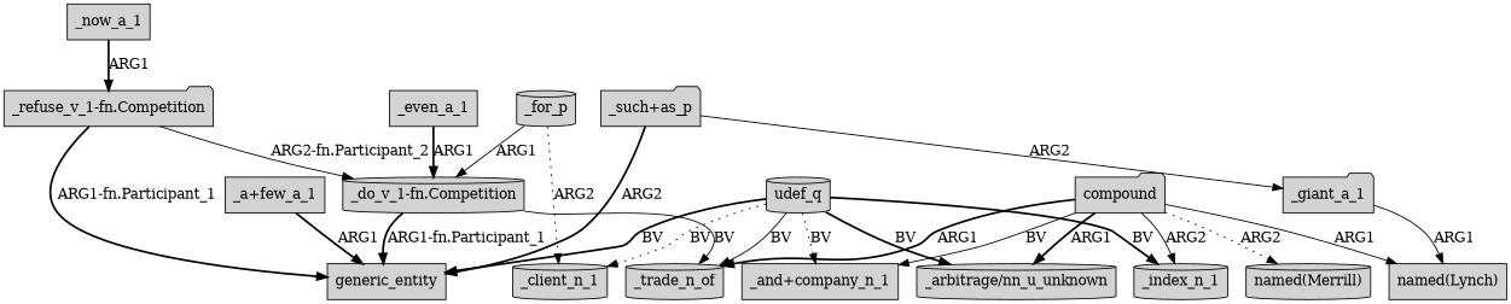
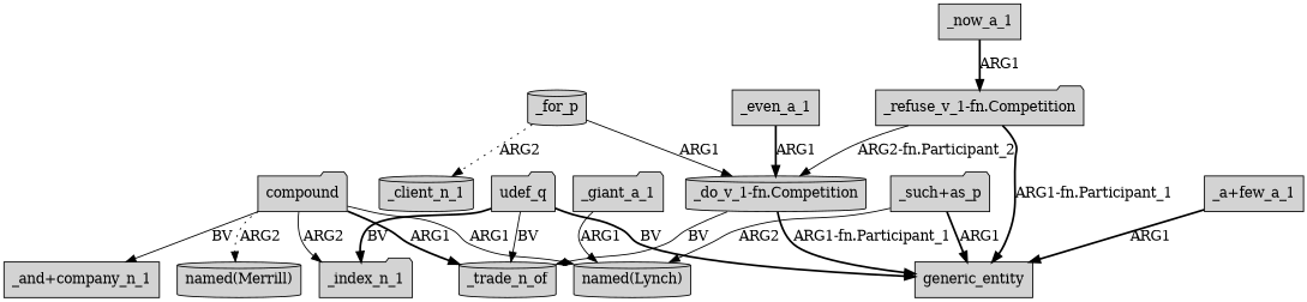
  digraph {
    node [shape=box style=filled]
    edge [style=bold]
    _now_a_1
    "_refuse_v_1-fn.Competition" [shape=folder]
    generic_entity
    "_do_v_1-fn.Competition" [shape=cylinder]
    _trade_n_of [shape=cylinder]
    compound [shape=folder]
    "_and+company_n_1"
    "named(Merrill)" [shape=cylinder]
-   _index_n_1 [shape=cylinder]
-   "named(Lynch)"
-   "_arbitrage/nn_u_unknown" [shape=cylinder]
-   udef_q [shape=cylinder]
+   _index_n_1 [shape=folder]
+   "named(Lynch)" [shape=cylinder]
+   udef_q [shape=folder]
    _client_n_1 [shape=cylinder]
    "_such+as_p" [shape=folder]
    _for_p [shape=cylinder]
    _even_a_1
    "_a+few_a_1"
    _giant_a_1 [shape=folder]
    _now_a_1 -> "_refuse_v_1-fn.Competition" [label=ARG1]
    "_refuse_v_1-fn.Competition" -> generic_entity [label="ARG1-fn.Participant_1"]
    "_refuse_v_1-fn.Competition" -> "_do_v_1-fn.Competition" [label="ARG2-fn.Participant_2" style=solid]
    "_do_v_1-fn.Competition" -> generic_entity [label="ARG1-fn.Participant_1"]
    "_do_v_1-fn.Competition" -> _trade_n_of [label=BV style=solid]
    compound -> _trade_n_of [label=ARG1]
    compound -> "_and+company_n_1" [label=BV style=solid]
    compound -> "named(Merrill)" [label=ARG2 style=dotted]
    compound -> _index_n_1 [label=ARG2 style=solid]
    compound -> "named(Lynch)" [label=ARG1 style=solid]
-   compound -> "_arbitrage/nn_u_unknown" [label=ARG1]
    udef_q -> generic_entity [label=BV]
    udef_q -> _trade_n_of [label=BV style=solid]
-   udef_q -> "_and+company_n_1" [label=BV style=dotted]
    udef_q -> _index_n_1 [label=BV]
-   udef_q -> "_arbitrage/nn_u_unknown" [label=BV]
-   udef_q -> _client_n_1 [label=BV style=dotted]
-   "_such+as_p" -> generic_entity [label=ARG2]
-   "_such+as_p" -> _giant_a_1 [label=ARG2 style=solid]
+   "_such+as_p" -> generic_entity [label=ARG1]
+   "_such+as_p" -> "named(Lynch)" [label=ARG2 style=solid]
    _for_p -> "_do_v_1-fn.Competition" [label=ARG1 style=solid]
    _for_p -> _client_n_1 [label=ARG2 style=dotted]
    _even_a_1 -> "_do_v_1-fn.Competition" [label=ARG1]
    "_a+few_a_1" -> generic_entity [label=ARG1]
    _giant_a_1 -> "named(Lynch)" [label=ARG1 style=solid]
  }
